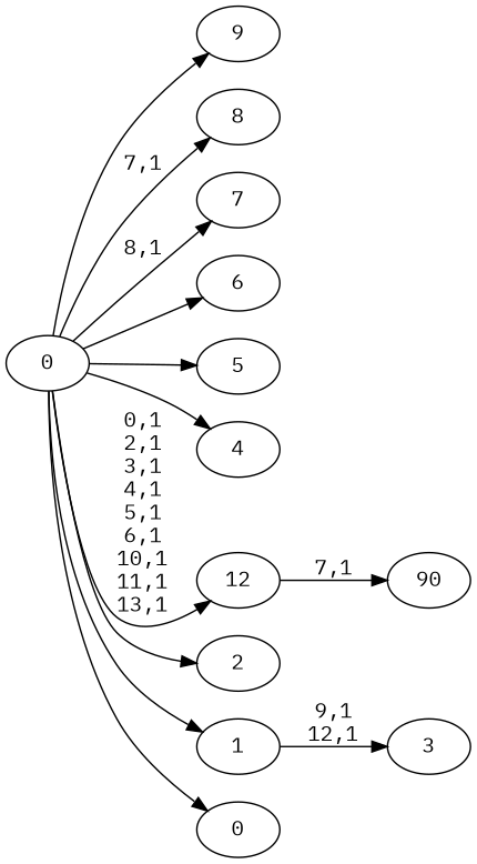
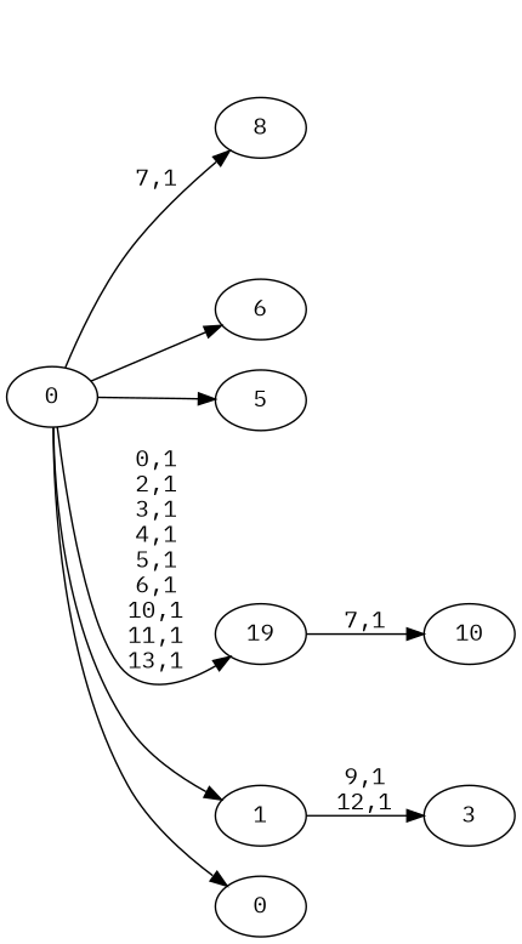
  digraph {
    fontname="IBM Plex Mono"
    rankdir=LR
    node [fontname="IBM Plex Mono"]
    edge [fontname="IBM Plex Mono"]
-   n1 [label=90]
-   n2 [label=9]
+   n1 [label=10]
    n3 [label=8]
-   n4 [label=7]
    n5 [label=6]
    n6 [label=5]
-   n7 [label=4]
    n8 [label=3]
-   12
-   n10 [label=2]
+   12 [label=19]
    n11 [label=1]
    n12 [label=0]
    0
    12 -> n1 [label="7,1"]
    n11 -> n8 [label="9,1\n12,1"]
-   0 -> n2
    0 -> n3 [label="7,1"]
-   0 -> n4 [label="8,1"]
    0 -> n5
    0 -> n6
-   0 -> n7
    0 -> 12 [label="0,1\n2,1\n3,1\n4,1\n5,1\n6,1\n10,1\n11,1\n13,1"]
-   0 -> n10
    0 -> n11
    0 -> n12
  }
